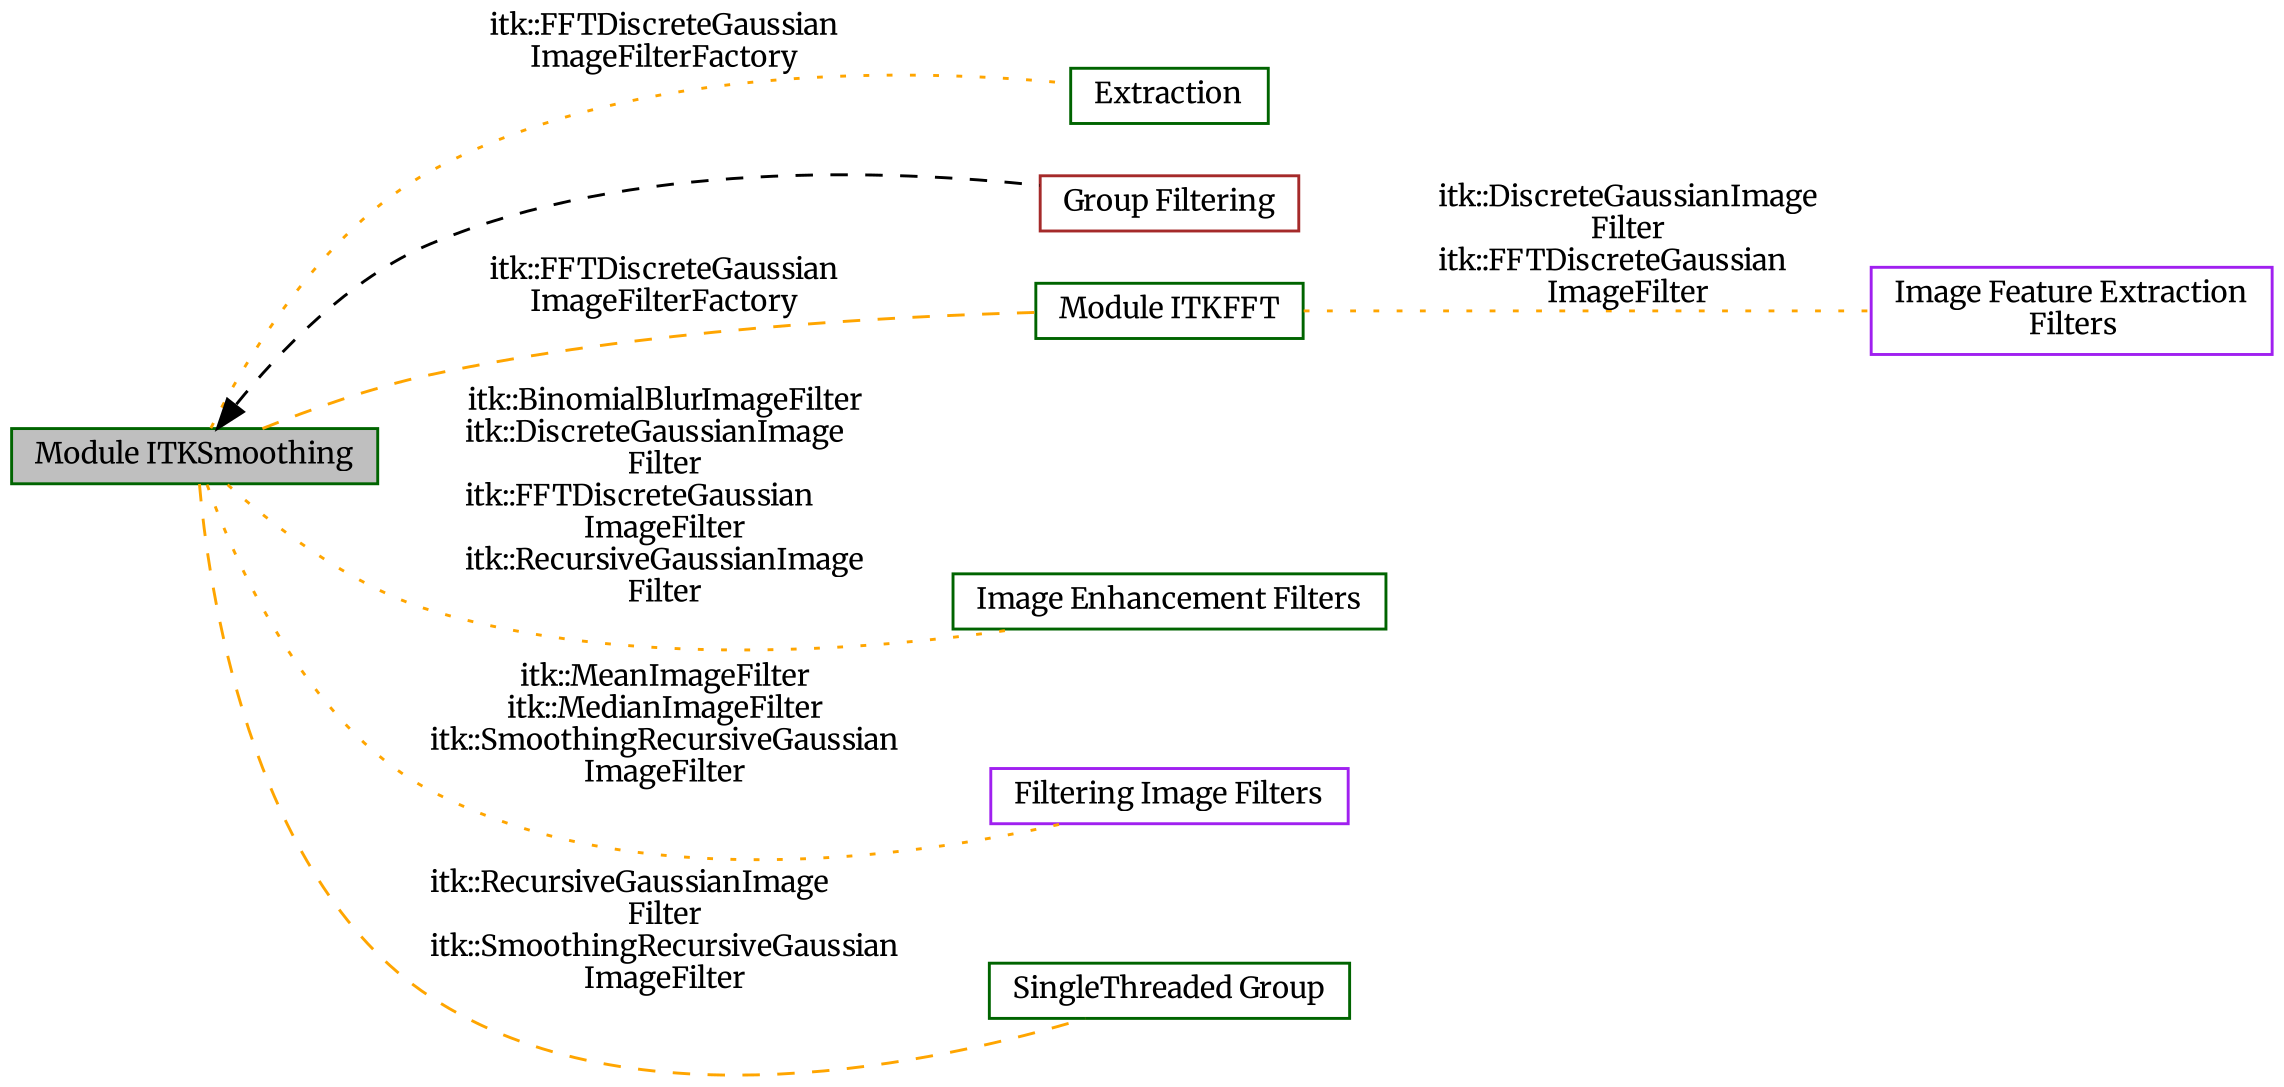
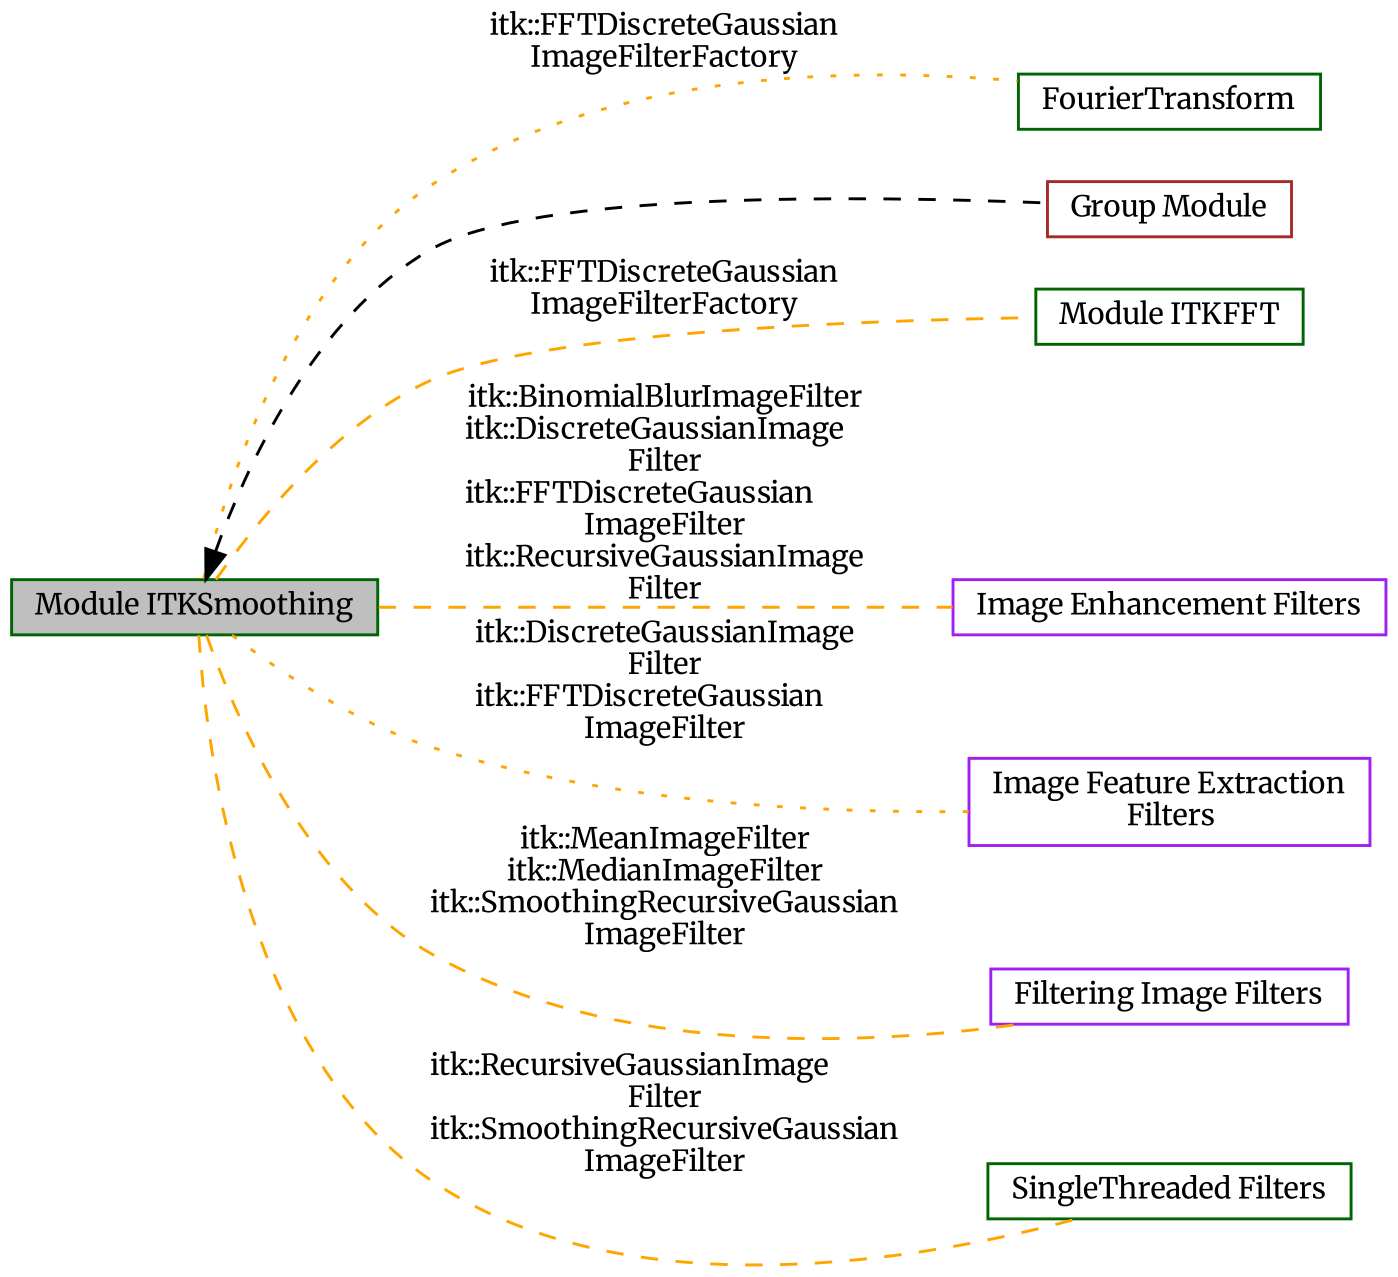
  digraph {
    fontname=Merriweather
    rankdir=LR
    node [color=darkgreen fillcolor=white fontname=Merriweather fontsize=10 shape=box style=filled]
    edge [color=orange dir=none fontname=Merriweather fontsize=10 labelfontname=Helvetica labelfontsize=10 shape=plaintext style=dotted]
-   n1 [height=0.2 label=Extraction width=0.4]
-   n2 [color=brown height=0.2 label="Group Filtering" width=0.4]
+   n1 [height=0.2 label=FourierTransform width=0.4]
+   n2 [color=brown height=0.2 label="Group Module" width=0.4]
    n3 [fillcolor=grey75 fontcolor=black height=0.2 label="Module ITKSmoothing" width=0.4]
    n4 [height=0.2 label="Module ITKFFT" width=0.4]
-   n5 [height=0.2 label="Image Enhancement Filters" width=0.4]
+   n5 [color=purple height=0.2 label="Image Enhancement Filters" width=0.4]
    n6 [color=purple height=0.2 label="Image Feature Extraction\l Filters" width=0.4]
    n7 [color=purple height=0.2 label="Filtering Image Filters" width=0.4]
-   n8 [height=0.2 label="SingleThreaded Group" width=0.4]
+   n8 [height=0.2 label="SingleThreaded Filters" width=0.4]
    n3 -> n1 [label="itk::FFTDiscreteGaussian\lImageFilterFactory"]
    n3 -> n2 [dir=back style=dashed color=""]
    n3 -> n4 [label="itk::FFTDiscreteGaussian\lImageFilterFactory" style=dashed]
-   n3 -> n5 [label="itk::BinomialBlurImageFilter\nitk::DiscreteGaussianImage\lFilter\nitk::FFTDiscreteGaussian\lImageFilter\nitk::RecursiveGaussianImage\lFilter"]
-   n4 -> n6 [label="itk::DiscreteGaussianImage\lFilter\nitk::FFTDiscreteGaussian\lImageFilter"]
-   n3 -> n7 [label="itk::MeanImageFilter\nitk::MedianImageFilter\nitk::SmoothingRecursiveGaussian\lImageFilter"]
+   n3 -> n5 [label="itk::BinomialBlurImageFilter\nitk::DiscreteGaussianImage\lFilter\nitk::FFTDiscreteGaussian\lImageFilter\nitk::RecursiveGaussianImage\lFilter" style=dashed]
+   n3 -> n6 [label="itk::DiscreteGaussianImage\lFilter\nitk::FFTDiscreteGaussian\lImageFilter"]
+   n3 -> n7 [label="itk::MeanImageFilter\nitk::MedianImageFilter\nitk::SmoothingRecursiveGaussian\lImageFilter" style=dashed]
    n3 -> n8 [label="itk::RecursiveGaussianImage\lFilter\nitk::SmoothingRecursiveGaussian\lImageFilter" style=dashed]
  }
